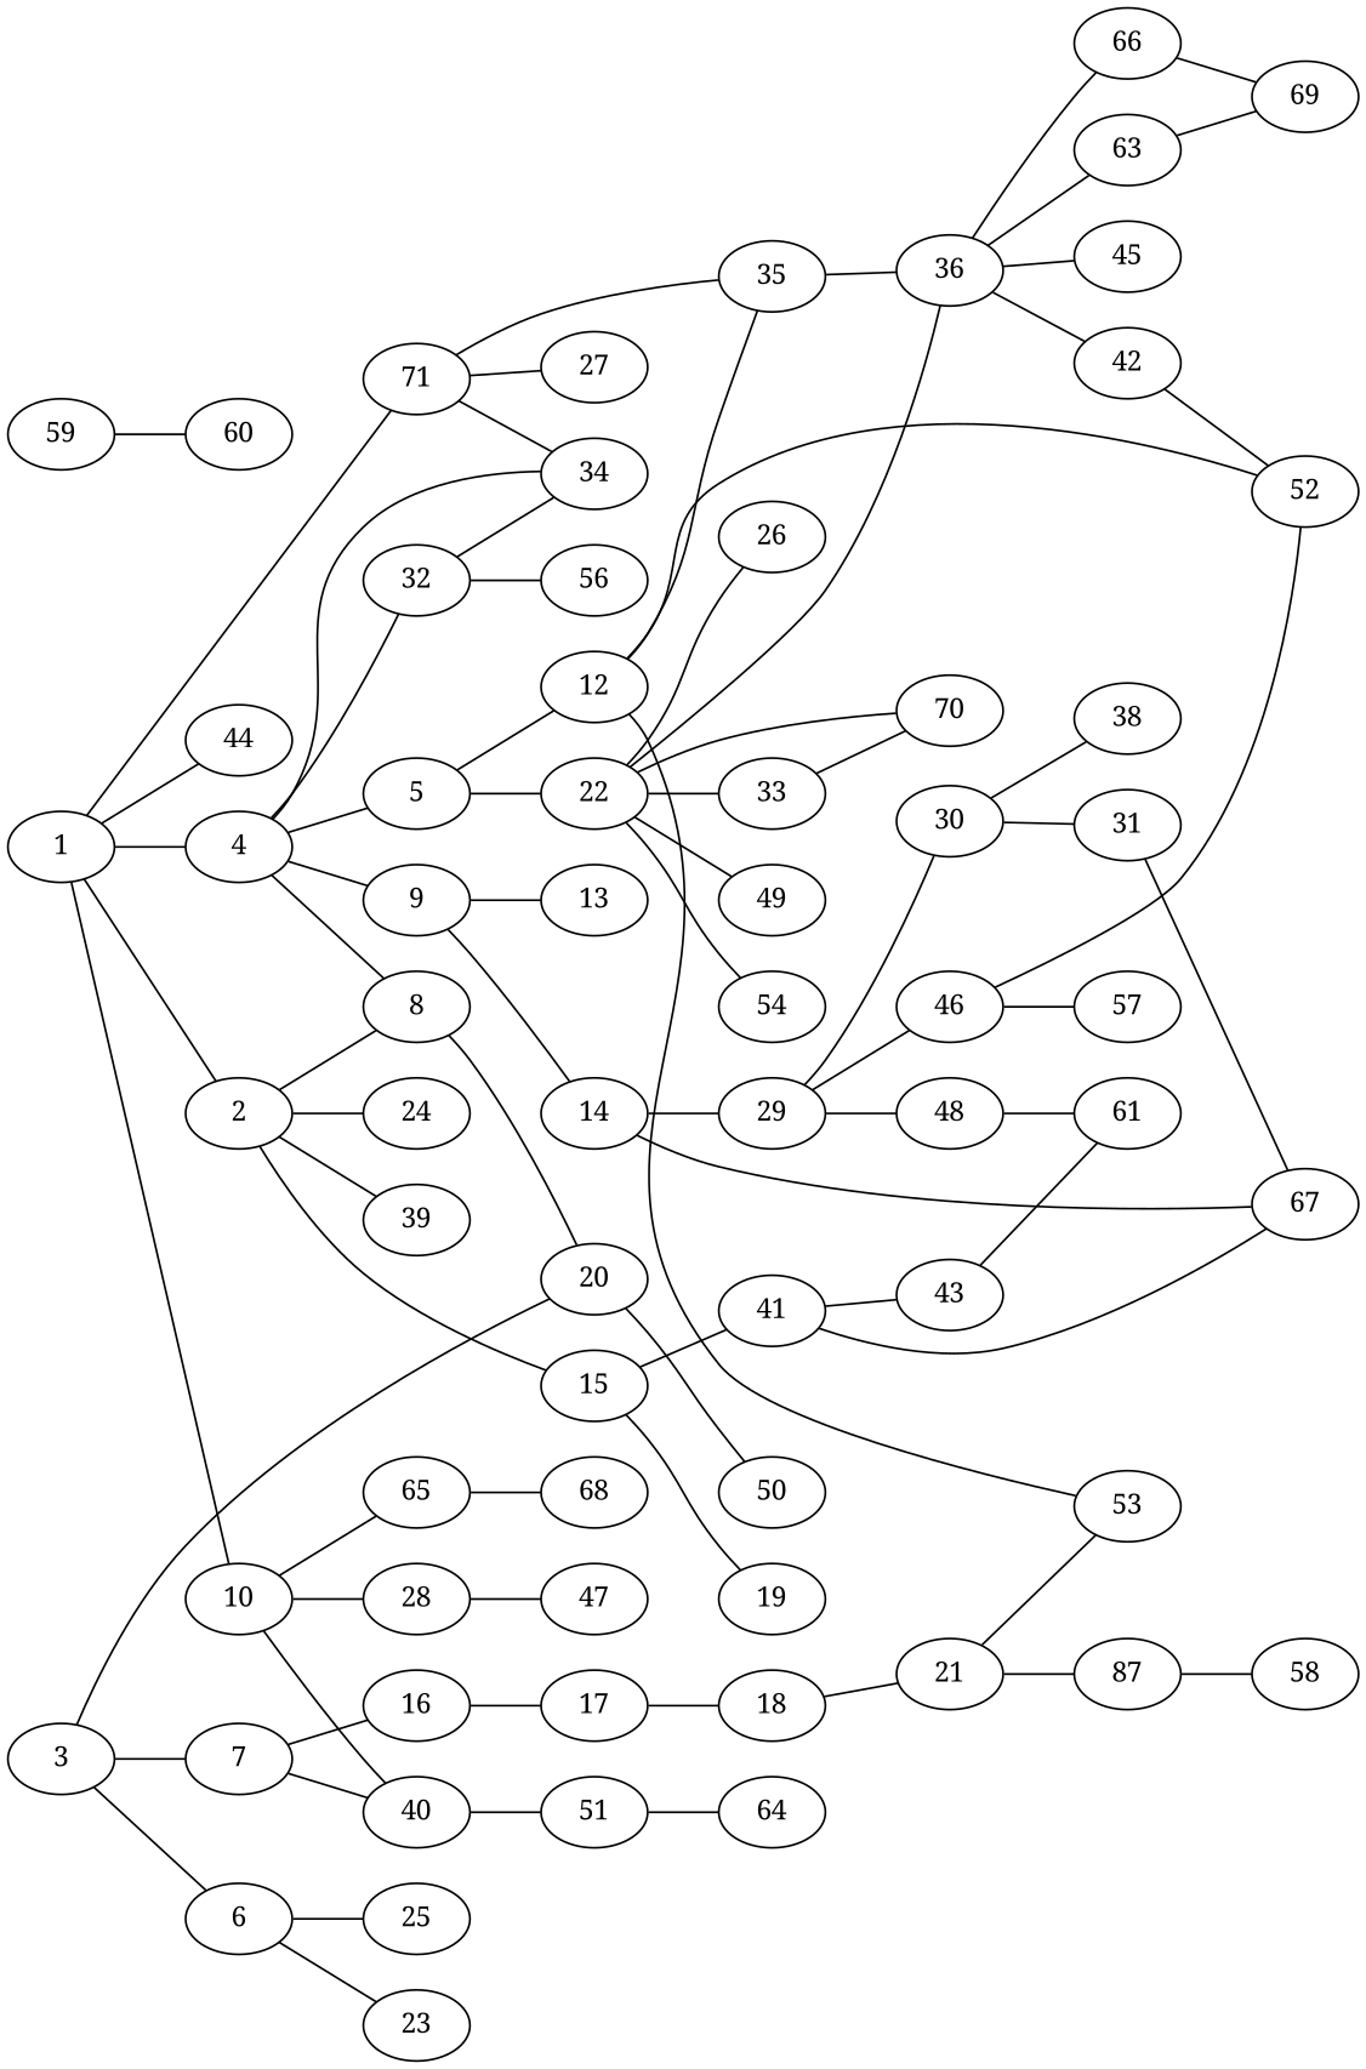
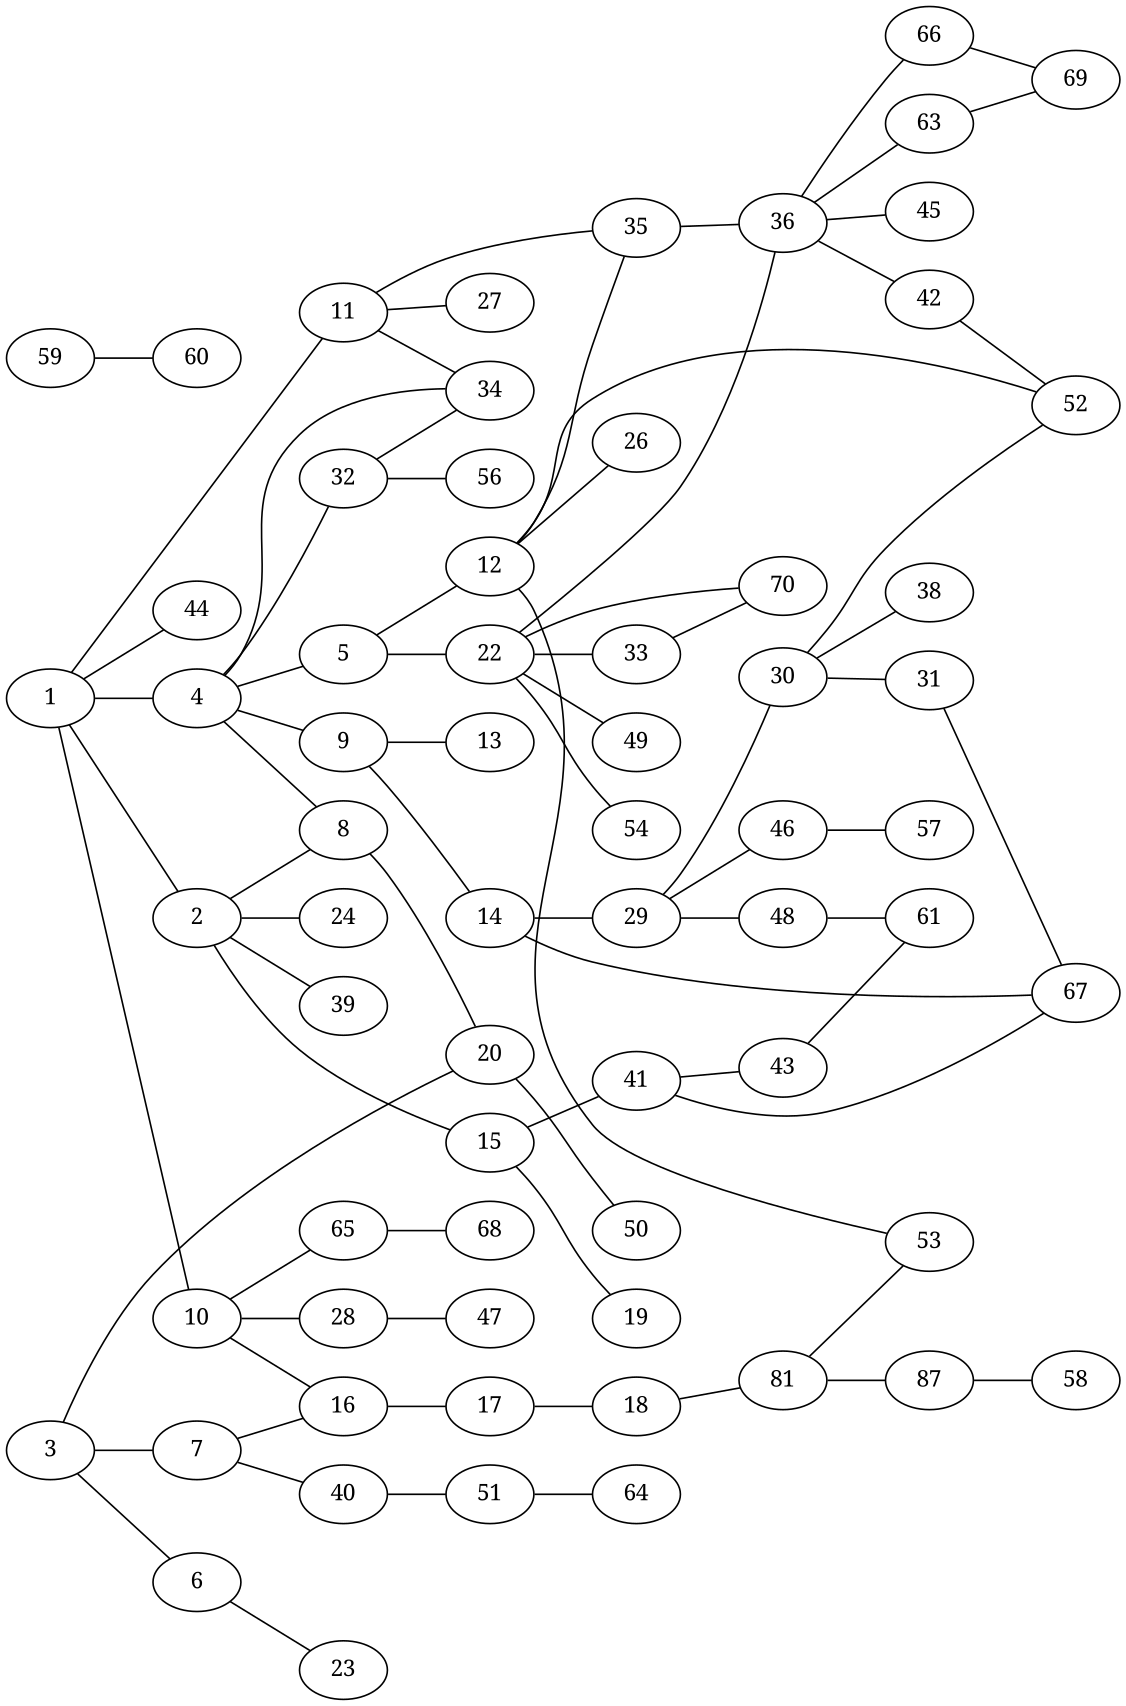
  graph {
    fontname="Noto Serif"
    rankdir=LR
    node [fontname="Noto Serif"]
    edge [fontname="Noto Serif"]
    1
    2
    4
    10
-   11 [label=71]
+   11
    44
    15
    24
    39
    8
    5
    9
    32
    34
    16
    28
    65
    27
    35
    3
    6
    7
    20
    19
    41
    12
    22
    13
    14
    56
    17
    47
    59
    60
    68
    36
    23
-   25
    40
    50
    67
    43
    51
    52
    53
    26
    33
    49
    54
    70
    29
    42
    45
    63
    66
    18
    64
    30
    46
    48
    31
    38
    57
    61
-   21
+   21 [label=81]
    n66 [label=87]
    58
    69
    1 -- 2
    1 -- 4
    1 -- 10
    1 -- 11
    1 -- 44
    2 -- 15
    2 -- 24
    2 -- 39
    2 -- 8
    4 -- 8
    4 -- 5
    4 -- 9
    4 -- 32
    4 -- 34
-   10 -- 40
+   10 -- 16
    10 -- 28
    10 -- 65
    11 -- 34
    11 -- 27
    11 -- 35
    15 -- 19
    15 -- 41
    8 -- 20
    5 -- 12
    5 -- 22
    9 -- 13
    9 -- 14
    32 -- 34
    32 -- 56
    16 -- 17
    28 -- 47
    65 -- 68
    35 -- 36
    3 -- 6
    3 -- 7
    3 -- 20
    6 -- 23
-   6 -- 25
    7 -- 16
    7 -- 40
    20 -- 50
    41 -- 67
    41 -- 43
    12 -- 35
    12 -- 52
    12 -- 53
    22 -- 36
-   22 -- 26
+   12 -- 26
    22 -- 33
    22 -- 49
    22 -- 54
    22 -- 70
    14 -- 67
    14 -- 29
    17 -- 18
    59 -- 60
    36 -- 42
    36 -- 45
    36 -- 63
    36 -- 66
    40 -- 51
    43 -- 61
    51 -- 64
    33 -- 70
    29 -- 30
    29 -- 46
    29 -- 48
    42 -- 52
    63 -- 69
    66 -- 69
    18 -- 21
-   46 -- 52
+   30 -- 52
    30 -- 31
    30 -- 38
    46 -- 57
    48 -- 61
    31 -- 67
    21 -- 53
    21 -- n66
    n66 -- 58
  }
